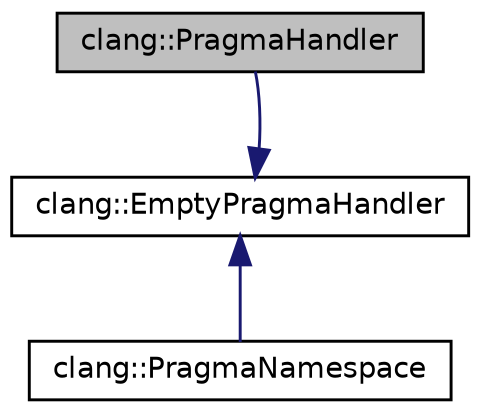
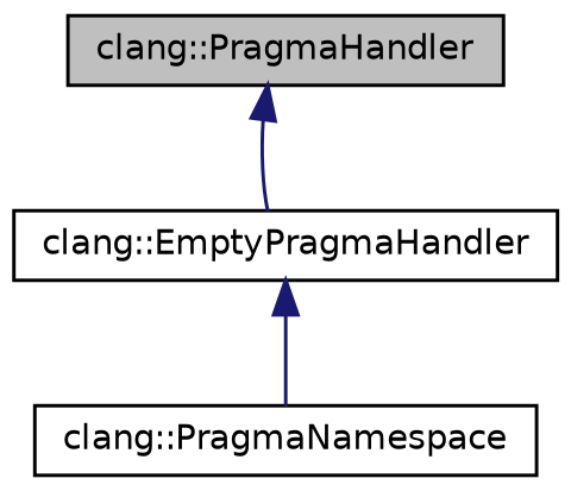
  digraph {
    node [color=black fontname=Helvetica fontsize=10 shape=record]
    edge [color=midnightblue dir=back fontname=Helvetica fontsize=10 labelfontname=Helvetica labelfontsize=10 style=solid]
    n1 [fillcolor=grey75 fontcolor=black height=0.2 label="clang::PragmaHandler" style=filled width=0.4]
    n2 [height=0.2 label="clang::EmptyPragmaHandler" width=0.4]
    n3 [height=0.2 label="clang::PragmaNamespace" width=0.4]
-   n2 -> n1
+   n1 -> n2
    n2 -> n3
  }
